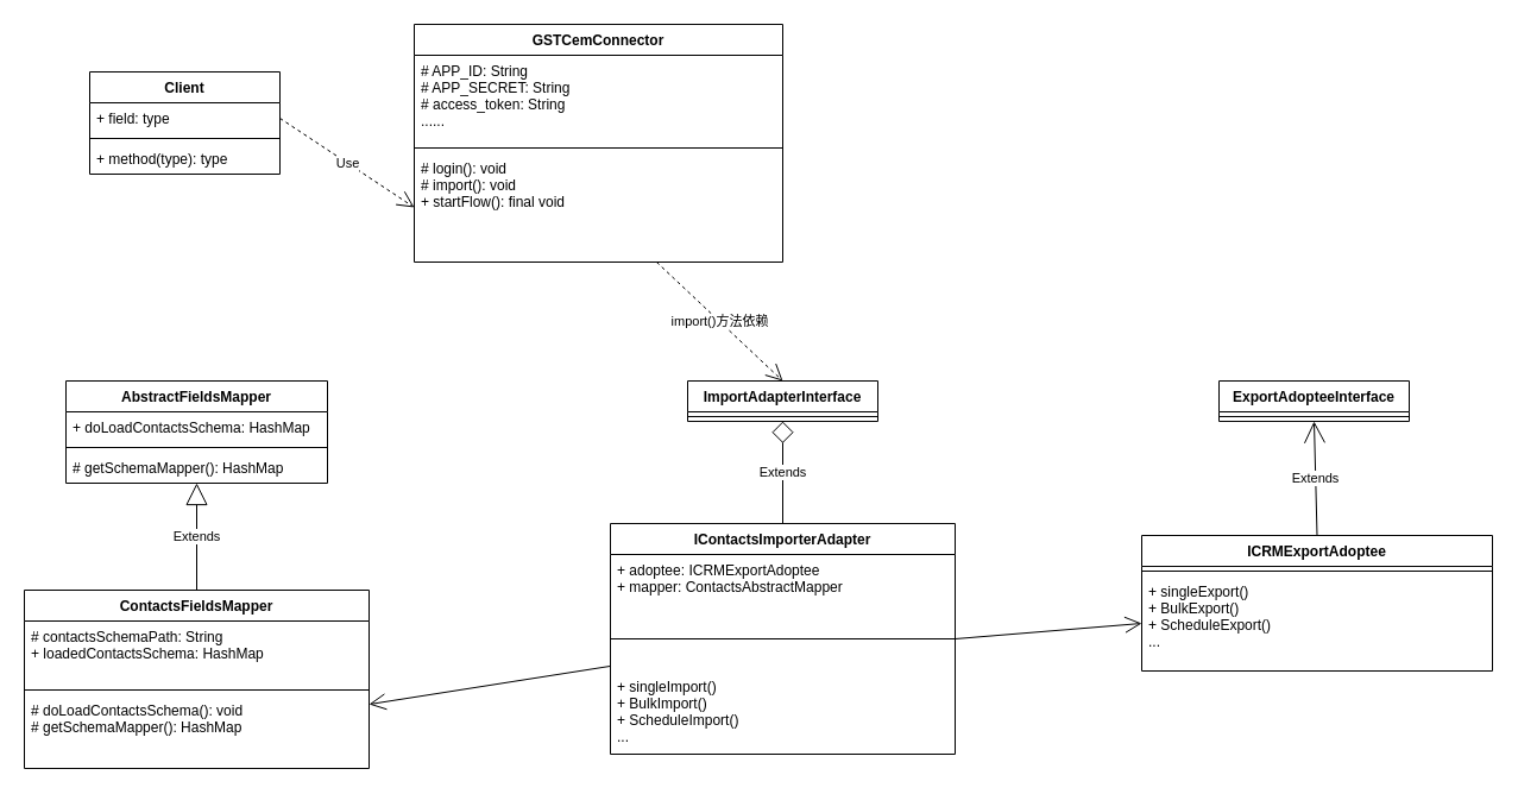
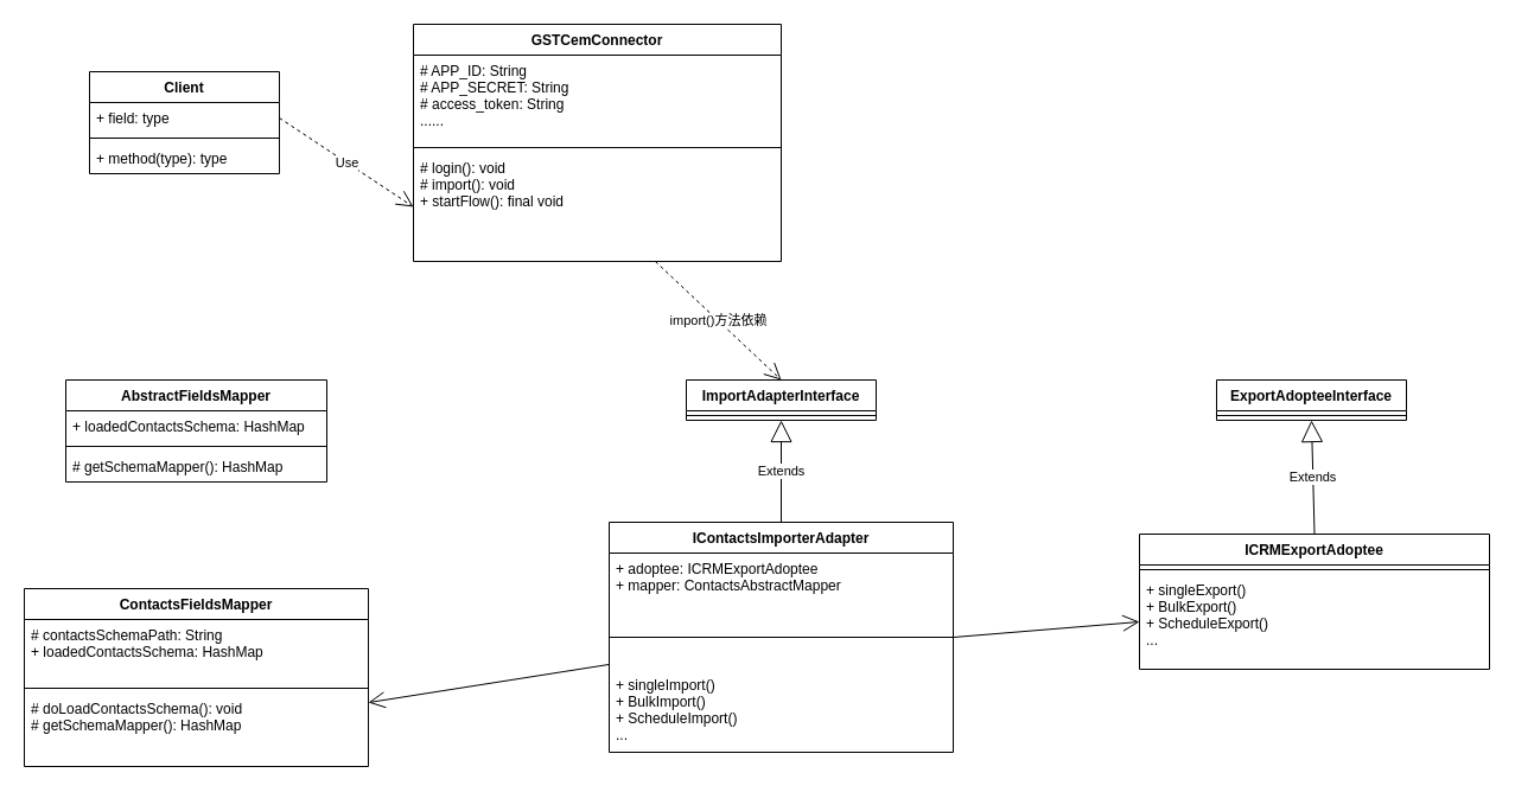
  <mxCell id="0" />
  <mxCell id="1" parent="0" />
  <mxCell id="2" value="ImportAdapterInterface" style="swimlane;fontStyle=1;align=center;verticalAlign=top;childLayout=stackLayout;horizontal=1;startSize=26;horizontalStack=0;resizeParent=1;resizeParentMax=0;resizeLast=0;collapsible=1;marginBottom=0;" parent="1" vertex="1"><mxGeometry x="578" y="320" width="160" height="34" as="geometry" /></mxCell>
  <mxCell id="3" value="" style="line;strokeWidth=1;fillColor=none;align=left;verticalAlign=middle;spacingTop=-1;spacingLeft=3;spacingRight=3;rotatable=0;labelPosition=right;points=[];portConstraint=eastwest;" parent="2" vertex="1"><mxGeometry y="26" width="160" height="8" as="geometry" /></mxCell>
  <mxCell id="4" value="IContactsImporterAdapter" style="swimlane;fontStyle=1;align=center;verticalAlign=top;childLayout=stackLayout;horizontal=1;startSize=26;horizontalStack=0;resizeParent=1;resizeParentMax=0;resizeLast=0;collapsible=1;marginBottom=0;" parent="1" vertex="1"><mxGeometry x="513" y="440" width="290" height="194" as="geometry"><mxRectangle x="275" y="160" width="130" height="26" as="alternateBounds" /></mxGeometry></mxCell>
  <mxCell id="5" value="+ adoptee: ICRMExportAdoptee&#10;+ mapper: ContactsAbstractMapper" style="text;strokeColor=none;fillColor=none;align=left;verticalAlign=top;spacingLeft=4;spacingRight=4;overflow=hidden;rotatable=0;points=[[0,0.5],[1,0.5]];portConstraint=eastwest;" parent="4" vertex="1"><mxGeometry y="26" width="290" height="44" as="geometry" /></mxCell>
  <mxCell id="6" value="" style="line;strokeWidth=1;fillColor=none;align=left;verticalAlign=middle;spacingTop=-1;spacingLeft=3;spacingRight=3;rotatable=0;labelPosition=right;points=[];portConstraint=eastwest;" parent="4" vertex="1"><mxGeometry y="70" width="290" height="54" as="geometry" /></mxCell>
  <mxCell id="7" value="+ singleImport()&#10;+ BulkImport()&#10;+ ScheduleImport()&#10;..." style="text;strokeColor=none;fillColor=none;align=left;verticalAlign=top;spacingLeft=4;spacingRight=4;overflow=hidden;rotatable=0;points=[[0,0.5],[1,0.5]];portConstraint=eastwest;" parent="4" vertex="1"><mxGeometry y="124" width="290" height="70" as="geometry" /></mxCell>
- <mxCell id="8" value="Extends" style="endArrow=diamond;endSize=16;endFill=0;html=1;entryX=0.5;entryY=1;entryDx=0;entryDy=0;exitX=0.5;exitY=0;exitDx=0;exitDy=0;" parent="1" source="4" target="2" edge="1"><mxGeometry width="160" relative="1" as="geometry"><mxPoint x="535" y="460" as="sourcePoint" /><mxPoint x="695" y="460" as="targetPoint" /></mxGeometry></mxCell>
+ <mxCell id="8" value="Extends" style="endArrow=block;endSize=16;endFill=0;html=1;entryX=0.5;entryY=1;entryDx=0;entryDy=0;exitX=0.5;exitY=0;exitDx=0;exitDy=0;" parent="1" source="4" target="2" edge="1"><mxGeometry width="160" relative="1" as="geometry"><mxPoint x="535" y="460" as="sourcePoint" /><mxPoint x="695" y="460" as="targetPoint" /></mxGeometry></mxCell>
  <mxCell id="9" value="ExportAdopteeInterface" style="swimlane;fontStyle=1;align=center;verticalAlign=top;childLayout=stackLayout;horizontal=1;startSize=26;horizontalStack=0;resizeParent=1;resizeParentMax=0;resizeLast=0;collapsible=1;marginBottom=0;" parent="1" vertex="1"><mxGeometry x="1025" y="320" width="160" height="34" as="geometry" /></mxCell>
  <mxCell id="10" value="" style="line;strokeWidth=1;fillColor=none;align=left;verticalAlign=middle;spacingTop=-1;spacingLeft=3;spacingRight=3;rotatable=0;labelPosition=right;points=[];portConstraint=eastwest;" parent="9" vertex="1"><mxGeometry y="26" width="160" height="8" as="geometry" /></mxCell>
  <mxCell id="11" value="ICRMExportAdoptee" style="swimlane;fontStyle=1;align=center;verticalAlign=top;childLayout=stackLayout;horizontal=1;startSize=26;horizontalStack=0;resizeParent=1;resizeParentMax=0;resizeLast=0;collapsible=1;marginBottom=0;" parent="1" vertex="1"><mxGeometry x="960" y="450" width="295" height="114" as="geometry"><mxRectangle x="275" y="160" width="130" height="26" as="alternateBounds" /></mxGeometry></mxCell>
  <mxCell id="12" value="" style="line;strokeWidth=1;fillColor=none;align=left;verticalAlign=middle;spacingTop=-1;spacingLeft=3;spacingRight=3;rotatable=0;labelPosition=right;points=[];portConstraint=eastwest;" parent="11" vertex="1"><mxGeometry y="26" width="295" height="8" as="geometry" /></mxCell>
  <mxCell id="13" value="+ singleExport()&#10;+ BulkExport()&#10;+ ScheduleExport()&#10;..." style="text;strokeColor=none;fillColor=none;align=left;verticalAlign=top;spacingLeft=4;spacingRight=4;overflow=hidden;rotatable=0;points=[[0,0.5],[1,0.5]];portConstraint=eastwest;" parent="11" vertex="1"><mxGeometry y="34" width="295" height="80" as="geometry" /></mxCell>
- <mxCell id="14" value="Extends" style="endArrow=open;endSize=16;endFill=0;html=1;entryX=0.5;entryY=1;entryDx=0;entryDy=0;exitX=0.5;exitY=0;exitDx=0;exitDy=0;" parent="1" source="11" target="9" edge="1"><mxGeometry width="160" relative="1" as="geometry"><mxPoint x="1015" y="390" as="sourcePoint" /><mxPoint x="1175" y="390" as="targetPoint" /></mxGeometry></mxCell>
+ <mxCell id="14" value="Extends" style="endArrow=block;endSize=16;endFill=0;html=1;entryX=0.5;entryY=1;entryDx=0;entryDy=0;exitX=0.5;exitY=0;exitDx=0;exitDy=0;" parent="1" source="11" target="9" edge="1"><mxGeometry width="160" relative="1" as="geometry"><mxPoint x="1015" y="390" as="sourcePoint" /><mxPoint x="1175" y="390" as="targetPoint" /></mxGeometry></mxCell>
  <mxCell id="15" value="" style="endArrow=open;endFill=1;endSize=12;html=1;entryX=0;entryY=0.5;entryDx=0;entryDy=0;exitX=1;exitY=0.5;exitDx=0;exitDy=0;" parent="1" source="4" target="13" edge="1"><mxGeometry width="160" relative="1" as="geometry"><mxPoint x="935" y="620" as="sourcePoint" /><mxPoint x="1015" y="610" as="targetPoint" /></mxGeometry></mxCell>
  <mxCell id="16" value="Client" style="swimlane;fontStyle=1;align=center;verticalAlign=top;childLayout=stackLayout;horizontal=1;startSize=26;horizontalStack=0;resizeParent=1;resizeParentMax=0;resizeLast=0;collapsible=1;marginBottom=0;" parent="1" vertex="1"><mxGeometry x="75" y="60" width="160" height="86" as="geometry" /></mxCell>
  <mxCell id="17" value="+ field: type" style="text;strokeColor=none;fillColor=none;align=left;verticalAlign=top;spacingLeft=4;spacingRight=4;overflow=hidden;rotatable=0;points=[[0,0.5],[1,0.5]];portConstraint=eastwest;" parent="16" vertex="1"><mxGeometry y="26" width="160" height="26" as="geometry" /></mxCell>
  <mxCell id="18" value="" style="line;strokeWidth=1;fillColor=none;align=left;verticalAlign=middle;spacingTop=-1;spacingLeft=3;spacingRight=3;rotatable=0;labelPosition=right;points=[];portConstraint=eastwest;" parent="16" vertex="1"><mxGeometry y="52" width="160" height="8" as="geometry" /></mxCell>
  <mxCell id="19" value="+ method(type): type" style="text;strokeColor=none;fillColor=none;align=left;verticalAlign=top;spacingLeft=4;spacingRight=4;overflow=hidden;rotatable=0;points=[[0,0.5],[1,0.5]];portConstraint=eastwest;" parent="16" vertex="1"><mxGeometry y="60" width="160" height="26" as="geometry" /></mxCell>
  <mxCell id="20" value="Use" style="endArrow=open;endSize=12;dashed=1;html=1;entryX=0;entryY=0.5;entryDx=0;entryDy=0;exitX=1;exitY=0.5;exitDx=0;exitDy=0;" parent="1" source="17" target="29" edge="1"><mxGeometry width="160" relative="1" as="geometry"><mxPoint x="375" y="410" as="sourcePoint" /><mxPoint x="515" y="400" as="targetPoint" /></mxGeometry></mxCell>
  <mxCell id="21" value="ContactsFieldsMapper" style="swimlane;fontStyle=1;align=center;verticalAlign=top;childLayout=stackLayout;horizontal=1;startSize=26;horizontalStack=0;resizeParent=1;resizeParentMax=0;resizeLast=0;collapsible=1;marginBottom=0;" parent="1" vertex="1"><mxGeometry x="20" y="496" width="290" height="150" as="geometry" /></mxCell>
  <mxCell id="22" value="# contactsSchemaPath: String&#10;+ loadedContactsSchema: HashMap" style="text;strokeColor=none;fillColor=none;align=left;verticalAlign=top;spacingLeft=4;spacingRight=4;overflow=hidden;rotatable=0;points=[[0,0.5],[1,0.5]];portConstraint=eastwest;" parent="21" vertex="1"><mxGeometry y="26" width="290" height="54" as="geometry" /></mxCell>
  <mxCell id="23" value="" style="line;strokeWidth=1;fillColor=none;align=left;verticalAlign=middle;spacingTop=-1;spacingLeft=3;spacingRight=3;rotatable=0;labelPosition=right;points=[];portConstraint=eastwest;" parent="21" vertex="1"><mxGeometry y="80" width="290" height="8" as="geometry" /></mxCell>
  <mxCell id="24" value="# doLoadContactsSchema(): void&#10;# getSchemaMapper(): HashMap" style="text;strokeColor=none;fillColor=none;align=left;verticalAlign=top;spacingLeft=4;spacingRight=4;overflow=hidden;rotatable=0;points=[[0,0.5],[1,0.5]];portConstraint=eastwest;" parent="21" vertex="1"><mxGeometry y="88" width="290" height="62" as="geometry" /></mxCell>
  <mxCell id="25" value="" style="endArrow=open;endFill=1;endSize=12;html=1;" parent="1" source="6" target="24" edge="1"><mxGeometry width="160" relative="1" as="geometry"><mxPoint x="625" y="670" as="sourcePoint" /><mxPoint x="645" y="660" as="targetPoint" /></mxGeometry></mxCell>
  <mxCell id="26" value="GSTCemConnector" style="swimlane;fontStyle=1;align=center;verticalAlign=top;childLayout=stackLayout;horizontal=1;startSize=26;horizontalStack=0;resizeParent=1;resizeParentMax=0;resizeLast=0;collapsible=1;marginBottom=0;" parent="1" vertex="1"><mxGeometry x="348" y="20" width="310" height="200" as="geometry" /></mxCell>
  <mxCell id="27" value="# APP_ID: String&#10;# APP_SECRET: String&#10;# access_token: String&#10;......" style="text;strokeColor=none;fillColor=none;align=left;verticalAlign=top;spacingLeft=4;spacingRight=4;overflow=hidden;rotatable=0;points=[[0,0.5],[1,0.5]];portConstraint=eastwest;" parent="26" vertex="1"><mxGeometry y="26" width="310" height="74" as="geometry" /></mxCell>
  <mxCell id="28" value="" style="line;strokeWidth=1;fillColor=none;align=left;verticalAlign=middle;spacingTop=-1;spacingLeft=3;spacingRight=3;rotatable=0;labelPosition=right;points=[];portConstraint=eastwest;" parent="26" vertex="1"><mxGeometry y="100" width="310" height="8" as="geometry" /></mxCell>
  <mxCell id="29" value="# login(): void&#10;# import(): void&#10;+ startFlow(): final void" style="text;strokeColor=none;fillColor=none;align=left;verticalAlign=top;spacingLeft=4;spacingRight=4;overflow=hidden;rotatable=0;points=[[0,0.5],[1,0.5]];portConstraint=eastwest;" parent="26" vertex="1"><mxGeometry y="108" width="310" height="92" as="geometry" /></mxCell>
  <mxCell id="30" value="import()方法依赖" style="endArrow=open;endSize=12;dashed=1;html=1;entryX=0.5;entryY=0;entryDx=0;entryDy=0;" parent="1" source="29" target="2" edge="1"><mxGeometry width="160" relative="1" as="geometry"><mxPoint x="495" y="250" as="sourcePoint" /><mxPoint x="655" y="250" as="targetPoint" /></mxGeometry></mxCell>
  <mxCell id="31" value="AbstractFieldsMapper" style="swimlane;fontStyle=1;align=center;verticalAlign=top;childLayout=stackLayout;horizontal=1;startSize=26;horizontalStack=0;resizeParent=1;resizeParentMax=0;resizeLast=0;collapsible=1;marginBottom=0;" vertex="1" parent="1"><mxGeometry x="55" y="320" width="220" height="86" as="geometry" /></mxCell>
- <mxCell id="32" value="+ doLoadContactsSchema: HashMap" style="text;strokeColor=none;fillColor=none;align=left;verticalAlign=top;spacingLeft=4;spacingRight=4;overflow=hidden;rotatable=0;points=[[0,0.5],[1,0.5]];portConstraint=eastwest;" vertex="1" parent="31"><mxGeometry y="26" width="220" height="26" as="geometry" /></mxCell>
+ <mxCell id="32" value="+ loadedContactsSchema: HashMap" style="text;strokeColor=none;fillColor=none;align=left;verticalAlign=top;spacingLeft=4;spacingRight=4;overflow=hidden;rotatable=0;points=[[0,0.5],[1,0.5]];portConstraint=eastwest;" vertex="1" parent="31"><mxGeometry y="26" width="220" height="26" as="geometry" /></mxCell>
  <mxCell id="33" value="" style="line;strokeWidth=1;fillColor=none;align=left;verticalAlign=middle;spacingTop=-1;spacingLeft=3;spacingRight=3;rotatable=0;labelPosition=right;points=[];portConstraint=eastwest;" vertex="1" parent="31"><mxGeometry y="52" width="220" height="8" as="geometry" /></mxCell>
  <mxCell id="34" value="# getSchemaMapper(): HashMap" style="text;strokeColor=none;fillColor=none;align=left;verticalAlign=top;spacingLeft=4;spacingRight=4;overflow=hidden;rotatable=0;points=[[0,0.5],[1,0.5]];portConstraint=eastwest;" vertex="1" parent="31"><mxGeometry y="60" width="220" height="26" as="geometry" /></mxCell>
- <mxCell id="35" value="Extends" style="endArrow=block;endSize=16;endFill=0;html=1;exitX=0.5;exitY=0;exitDx=0;exitDy=0;" edge="1" parent="1" source="21" target="34"><mxGeometry width="160" relative="1" as="geometry"><mxPoint x="-125" y="440" as="sourcePoint" /><mxPoint x="35" y="440" as="targetPoint" /></mxGeometry></mxCell>
